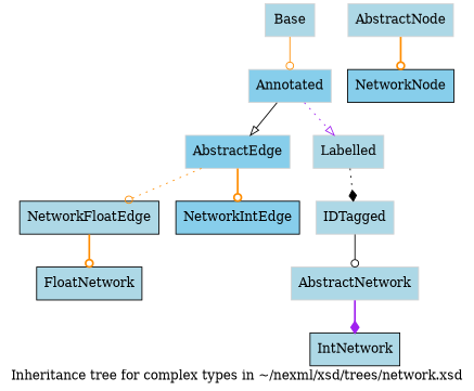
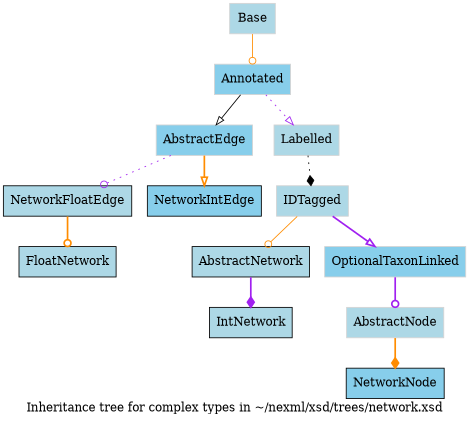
  digraph {
    label="Inheritance tree for complex types in ~/nexml/xsd/trees/network.xsd"
    node [fillcolor=lightblue shape=box style=filled color=lightgrey]
    edge [arrowhead=odot color=darkorange style=bold]
    FloatNetwork [color=""]
    IntNetwork [color=""]
-   AbstractNetwork
+   AbstractNetwork [color=black]
    IDTagged
+   OptionalTaxonLinked [fillcolor=skyblue]
    AbstractEdge [fillcolor=skyblue]
    NetworkFloatEdge [color=""]
    NetworkIntEdge [fillcolor=skyblue color=""]
    AbstractNode
    Labelled
    Annotated [fillcolor=skyblue]
    Base
    NetworkNode [fillcolor=skyblue color=""]
    AbstractNetwork -> IntNetwork [arrowhead=diamond color=purple]
-   IDTagged -> AbstractNetwork [color=black style=solid]
-   AbstractEdge -> NetworkFloatEdge [style=dotted]
-   AbstractEdge -> NetworkIntEdge
+   IDTagged -> AbstractNetwork [style=solid]
+   IDTagged -> OptionalTaxonLinked [arrowhead=onormal color=purple]
+   OptionalTaxonLinked -> AbstractNode [color=purple]
+   AbstractEdge -> NetworkFloatEdge [color=purple style=dotted]
+   AbstractEdge -> NetworkIntEdge [arrowhead=onormal]
    NetworkFloatEdge -> FloatNetwork
-   AbstractNode -> NetworkNode
+   AbstractNode -> NetworkNode [arrowhead=diamond]
    Labelled -> IDTagged [arrowhead=diamond color=black style=dotted]
    Annotated -> AbstractEdge [arrowhead=onormal color=black style=solid]
    Annotated -> Labelled [arrowhead=onormal color=purple style=dotted]
    Base -> Annotated [style=solid]
  }
